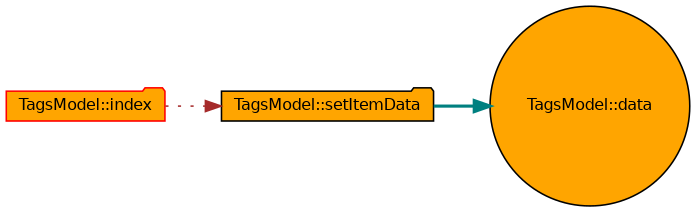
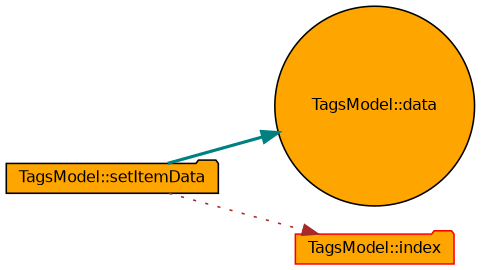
  digraph {
    rankdir=LR
    node [color=black fillcolor=orange fontname=Helvetica fontsize=10 shape=folder style=filled]
    edge [fontname=Helvetica fontsize=10 labelfontname=Helvetica labelfontsize=10]
    n1 [fontcolor=black height=0.2 label="TagsModel::setItemData" width=0.4]
    n2 [height=0.2 label="TagsModel::data" shape=circle width=0.4]
    n3 [color=red height=0.2 label="TagsModel::index" width=0.4]
    n1 -> n2 [color=teal style=bold]
-   n3 -> n1 [color=brown style=dotted]
+   n1 -> n3 [color=brown style=dotted]
  }
